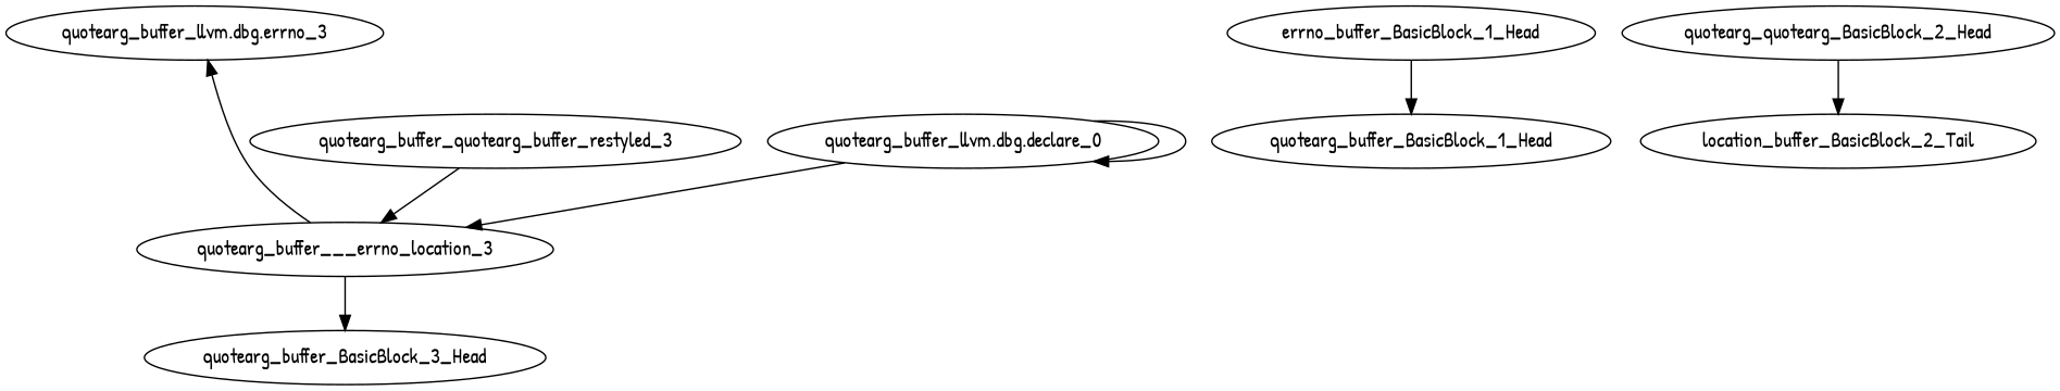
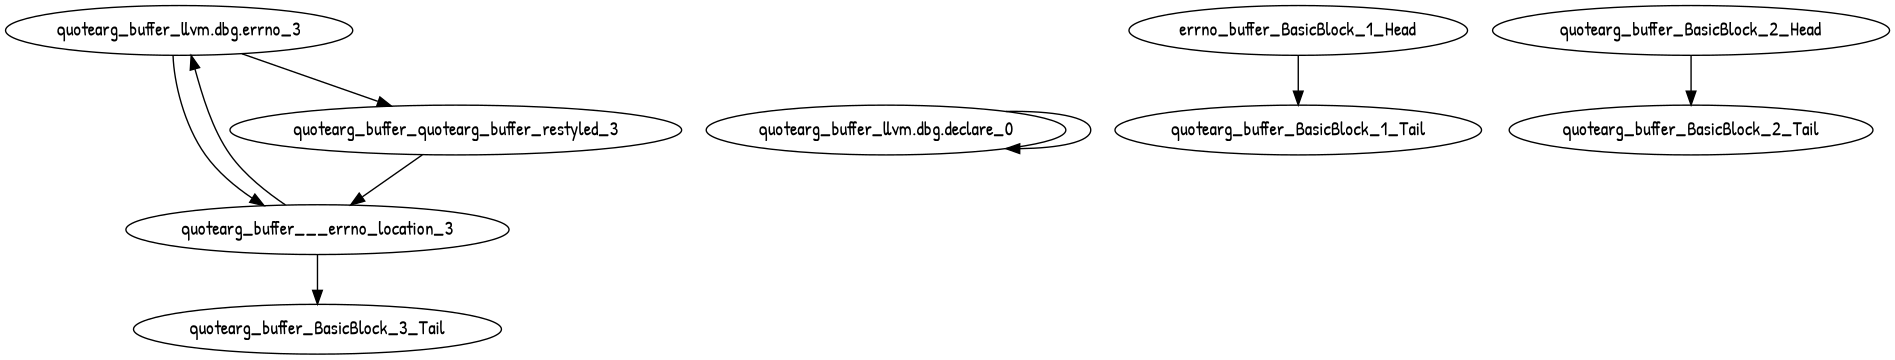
  digraph {
    fontname="Patrick Hand"
    node [fontname="Patrick Hand"]
    edge [fontname="Patrick Hand"]
    n1 [label="quotearg_buffer_llvm.dbg.errno_3"]
    quotearg_buffer___errno_location_3
    quotearg_buffer_quotearg_buffer_restyled_3
    "quotearg_buffer_llvm.dbg.declare_0"
-   quotearg_buffer_BasicBlock_3_Tail [label=quotearg_buffer_BasicBlock_3_Head]
+   quotearg_buffer_BasicBlock_3_Tail
    n6 [label=errno_buffer_BasicBlock_1_Head]
-   quotearg_buffer_BasicBlock_1_Tail [label=quotearg_buffer_BasicBlock_1_Head]
-   quotearg_buffer_BasicBlock_2_Head [label=quotearg_quotearg_BasicBlock_2_Head]
-   quotearg_buffer_BasicBlock_2_Tail [label=location_buffer_BasicBlock_2_Tail]
-   "quotearg_buffer_llvm.dbg.declare_0" -> quotearg_buffer___errno_location_3
+   quotearg_buffer_BasicBlock_1_Tail
+   quotearg_buffer_BasicBlock_2_Head
+   quotearg_buffer_BasicBlock_2_Tail
+   n1 -> quotearg_buffer___errno_location_3
+   n1 -> quotearg_buffer_quotearg_buffer_restyled_3
    quotearg_buffer___errno_location_3 -> n1
    quotearg_buffer___errno_location_3 -> quotearg_buffer_BasicBlock_3_Tail
    quotearg_buffer_quotearg_buffer_restyled_3 -> quotearg_buffer___errno_location_3
    "quotearg_buffer_llvm.dbg.declare_0" -> "quotearg_buffer_llvm.dbg.declare_0"
    n6 -> quotearg_buffer_BasicBlock_1_Tail
    quotearg_buffer_BasicBlock_2_Head -> quotearg_buffer_BasicBlock_2_Tail
  }
